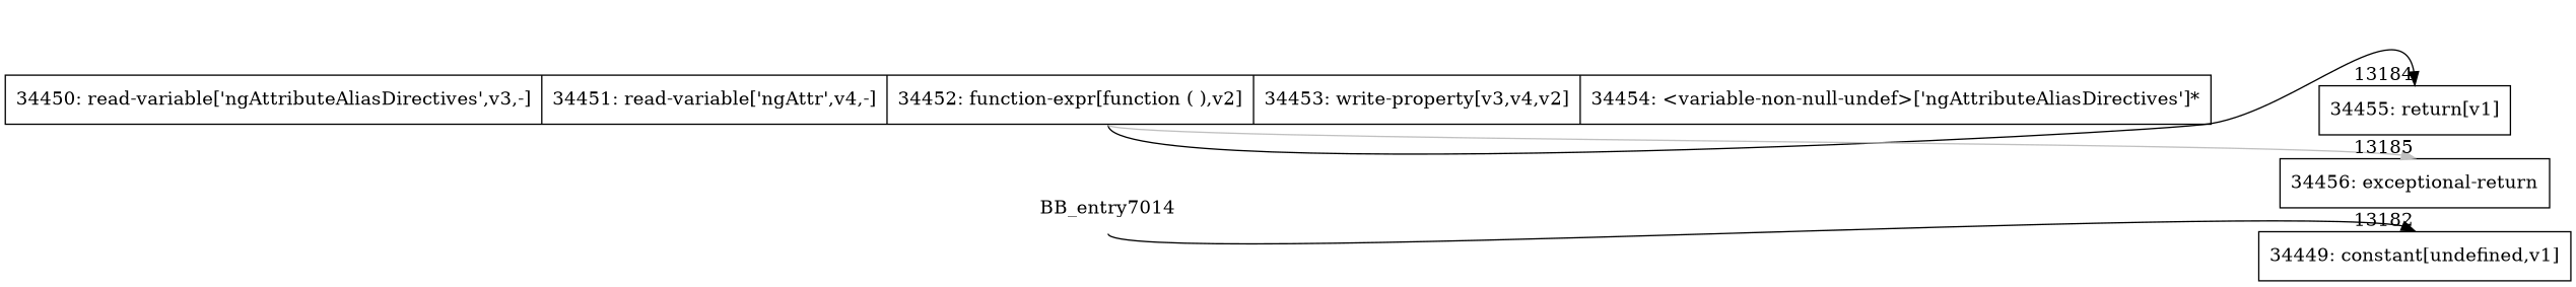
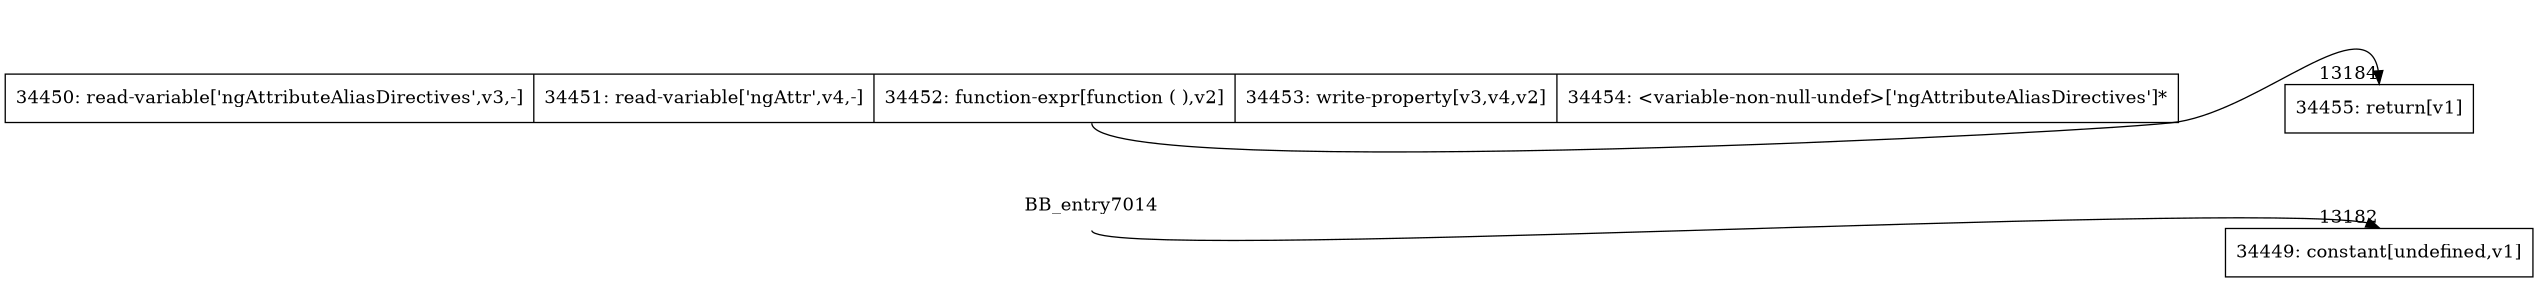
  digraph {
    rankdir=LR
    node [shape=record]
    edge [headport=n tailport=s]
    n1 [label=BB_entry7014 shape=none]
    n2 [label="{34449: constant[undefined,v1]}"]
    n3 [label="{34450: read-variable['ngAttributeAliasDirectives',v3,-]|34451: read-variable['ngAttr',v4,-]|34452: function-expr[function ( ),v2]|34453: write-property[v3,v4,v2]|34454: \<variable-non-null-undef\>['ngAttributeAliasDirectives']*}"]
    n4 [label="{34455: return[v1]}"]
-   n5 [label="{34456: exceptional-return}"]
    n1 -> n2 [headlabel="    13182"]
    n3 -> n4 [headlabel="      13184"]
-   n3 -> n5 [color=gray headlabel="      13185"]
  }
